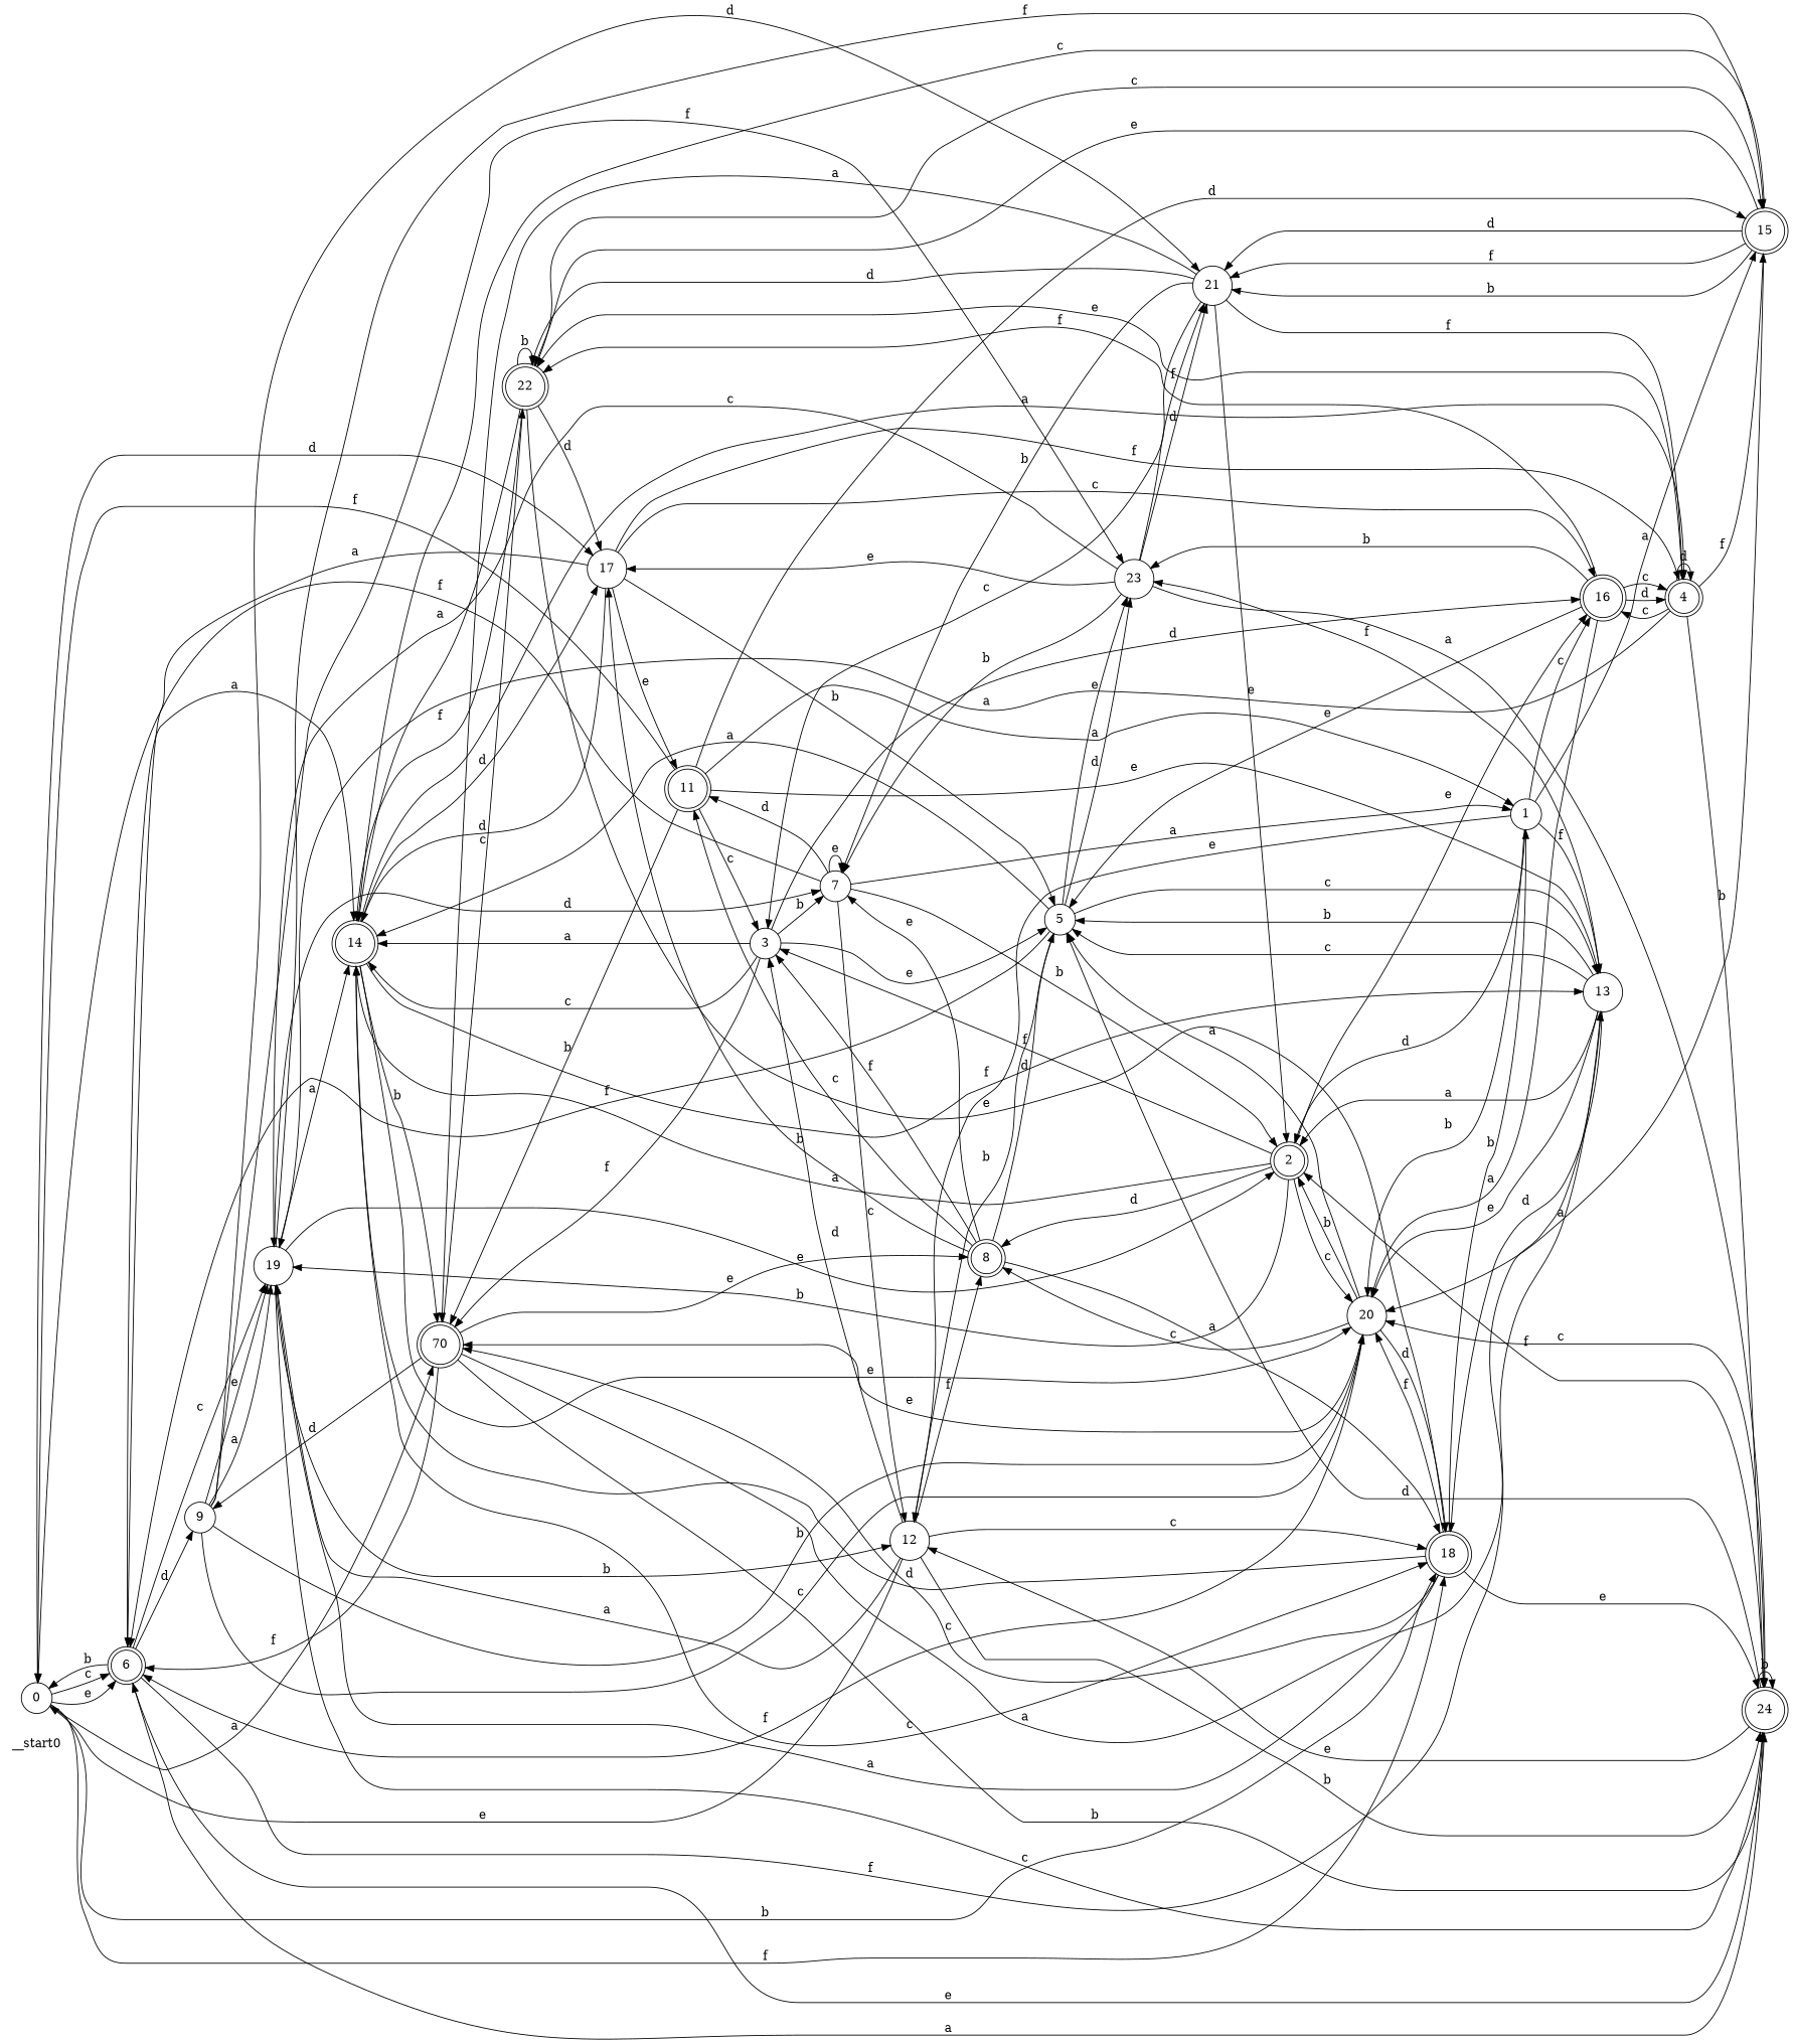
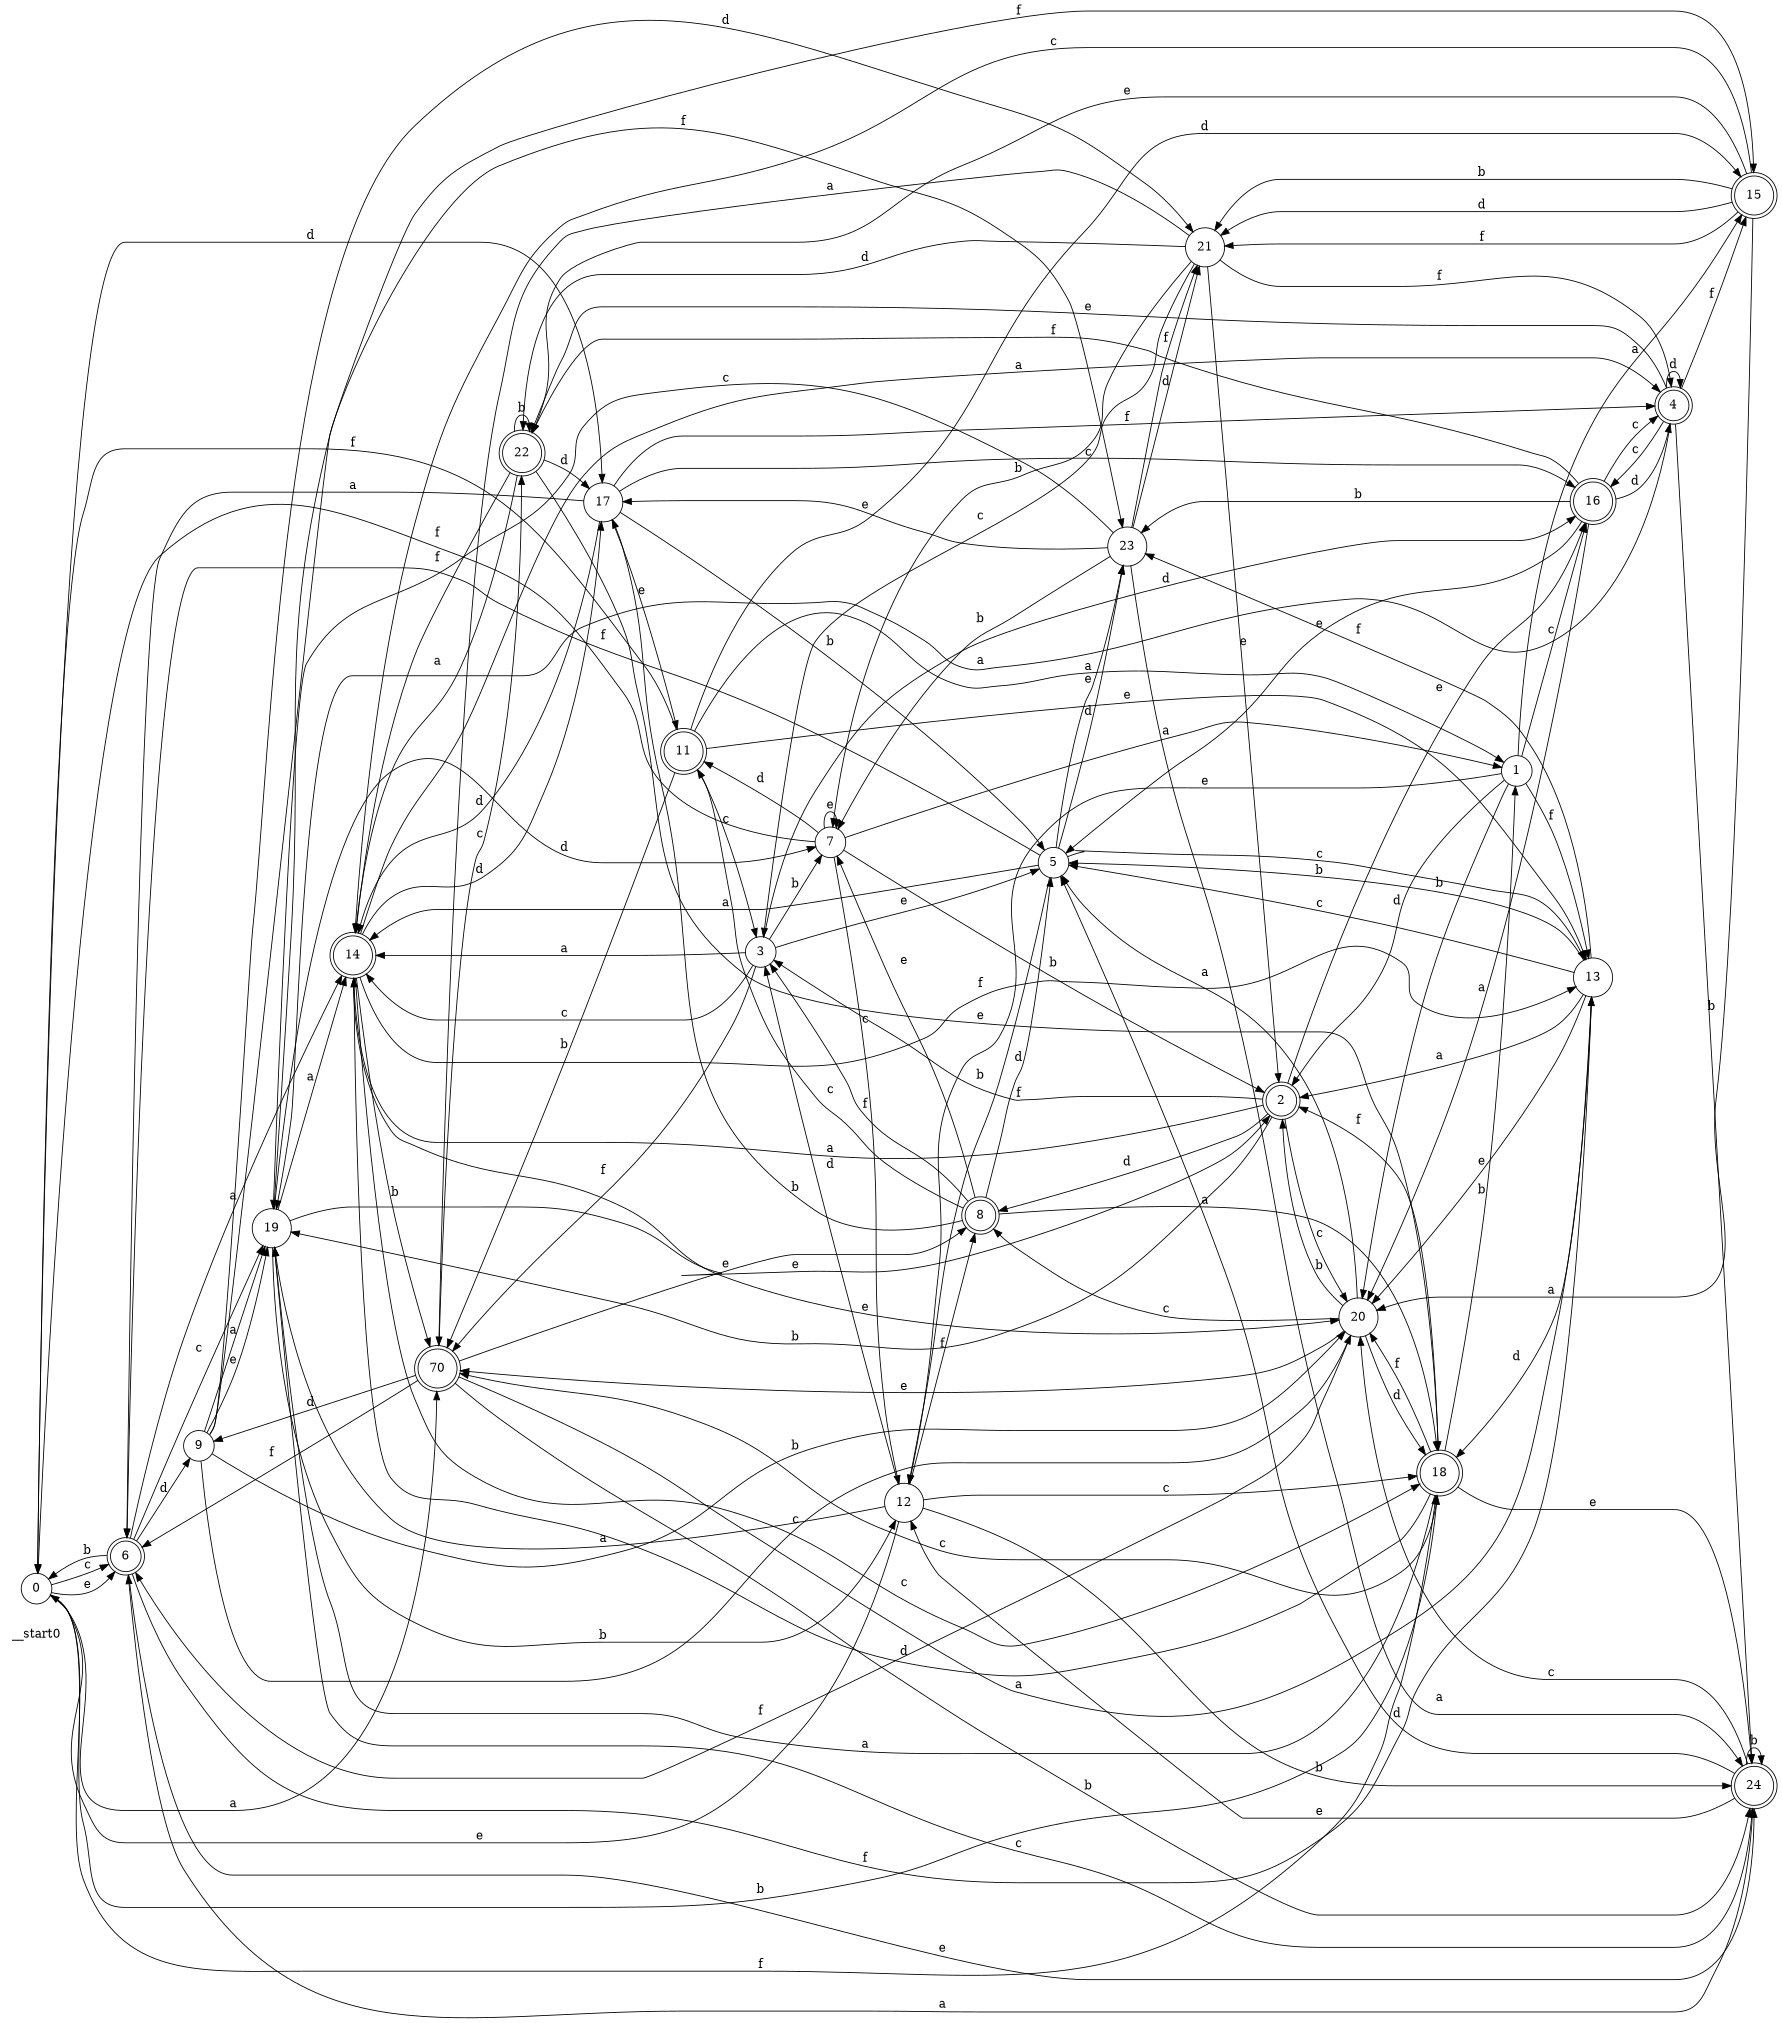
  digraph {
    rankdir=LR
    node [shape=circle color=black fillcolor=white style=filled]
    __start0 [shape=none color="" fillcolor="" style=""]
    n2 [label=0]
    n3 [label=6 shape=doublecircle style="rounded,filled"]
    n4 [label=70 shape=doublecircle style="rounded,filled"]
    n5 [label=17]
    n6 [label=18 shape=doublecircle style="rounded,filled"]
    n7 [label=13]
    n8 [label=14 shape=doublecircle style="rounded,filled"]
    n9 [label=19]
    n10 [label=24 shape=doublecircle style="rounded,filled"]
    n11 [label=9]
    n12 [label=8 shape=doublecircle style="rounded,filled"]
    n13 [label=22 shape=doublecircle style="rounded,filled"]
    n14 [label=16 shape=doublecircle style="rounded,filled"]
    n15 [label=5]
    n16 [label=4 shape=doublecircle style="rounded,filled"]
    n17 [label=11 shape=doublecircle style="rounded,filled"]
    n18 [label=1]
    n19 [label=20]
    n20 [label=2 shape=doublecircle style="rounded,filled"]
    n21 [label=12]
    n22 [label=15 shape=doublecircle style="rounded,filled"]
    n23 [label=3]
    n24 [label=23]
    n25 [label=21]
    n26 [label=7]
    n2 -> n3 [label=c]
    n2 -> n3 [label=e]
    n2 -> n4 [label=a]
    n2 -> n5 [label=d]
    n2 -> n6 [label=b]
    n2 -> n6 [label=f]
    n3 -> n2 [label=b]
    n3 -> n7 [label=f]
    n3 -> n8 [label=a]
    n3 -> n9 [label=c]
    n3 -> n10 [label=e]
    n3 -> n11 [label=d]
    n4 -> n3 [label=f]
    n4 -> n7 [label=a]
    n4 -> n10 [label=b]
    n4 -> n11 [label=d]
    n4 -> n12 [label=e]
    n4 -> n13 [label=c]
    n5 -> n3 [label=a]
    n5 -> n8 [label=d]
    n5 -> n14 [label=c]
    n5 -> n15 [label=b]
    n5 -> n16 [label=f]
    n5 -> n17 [label=e]
    n6 -> n4 [label=c]
    n6 -> n8 [label=d]
    n6 -> n9 [label=a]
    n6 -> n10 [label=e]
    n6 -> n18 [label=b]
    n6 -> n19 [label=f]
    n7 -> n6 [label=d]
    n7 -> n15 [label=b]
    n7 -> n15 [label=c]
    n7 -> n19 [label=e]
    n7 -> n20 [label=a]
    n7 -> n24 [label=f]
    n8 -> n4 [label=b]
    n8 -> n5 [label=d]
    n8 -> n6 [label=c]
    n8 -> n7 [label=f]
    n8 -> n16 [label=a]
    n8 -> n19 [label=e]
    n9 -> n8 [label=a]
    n9 -> n10 [label=c]
    n9 -> n20 [label=e]
    n9 -> n21 [label=b]
    n9 -> n22 [label=f]
    n9 -> n26 [label=d]
    n10 -> n3 [label=a]
    n10 -> n10 [label=b]
    n10 -> n15 [label=d]
    n10 -> n19 [label=c]
-   n10 -> n20 [label=f]
+   n6 -> n20 [label=f]
    n10 -> n21 [label=e]
    n11 -> n9 [label=a]
    n11 -> n9 [label=e]
    n11 -> n19 [label=b]
    n11 -> n19 [label=c]
    n11 -> n24 [label=f]
    n11 -> n25 [label=d]
    n12 -> n5 [label=b]
    n12 -> n6 [label=a]
    n12 -> n15 [label=d]
    n12 -> n17 [label=c]
    n12 -> n23 [label=f]
    n12 -> n26 [label=e]
    n13 -> n5 [label=d]
    n13 -> n6 [label=e]
    n13 -> n8 [label=a]
    n13 -> n8 [label=f]
    n13 -> n13 [label=b]
-   n13 -> n22 [label=c]
    n14 -> n13 [label=f]
    n14 -> n15 [label=e]
    n14 -> n16 [label=c]
    n14 -> n16 [label=d]
    n14 -> n19 [label=a]
    n14 -> n24 [label=b]
    n15 -> n3 [label=f]
    n15 -> n7 [label=c]
    n15 -> n8 [label=a]
    n15 -> n21 [label=b]
    n15 -> n24 [label=d]
    n15 -> n24 [label=e]
    n16 -> n9 [label=a]
    n16 -> n10 [label=b]
    n16 -> n13 [label=e]
    n16 -> n14 [label=c]
    n16 -> n16 [label=d]
    n16 -> n22 [label=f]
    n17 -> n2 [label=f]
    n17 -> n4 [label=b]
    n17 -> n7 [label=e]
    n17 -> n18 [label=a]
    n17 -> n22 [label=d]
    n17 -> n23 [label=c]
    n18 -> n7 [label=f]
    n18 -> n14 [label=c]
    n18 -> n19 [label=b]
    n18 -> n20 [label=d]
    n18 -> n21 [label=e]
    n18 -> n22 [label=a]
    n19 -> n3 [label=f]
    n19 -> n4 [label=e]
    n19 -> n6 [label=d]
    n19 -> n12 [label=c]
    n19 -> n15 [label=a]
    n19 -> n20 [label=b]
    n20 -> n8 [label=a]
    n20 -> n9 [label=b]
    n20 -> n12 [label=d]
    n20 -> n14 [label=e]
    n20 -> n19 [label=c]
    n20 -> n23 [label=f]
    n21 -> n2 [label=e]
    n21 -> n6 [label=c]
    n21 -> n9 [label=a]
    n21 -> n10 [label=b]
    n21 -> n12 [label=f]
    n21 -> n23 [label=d]
    n22 -> n8 [label=c]
    n22 -> n13 [label=e]
    n22 -> n19 [label=a]
    n22 -> n25 [label=b]
    n22 -> n25 [label=d]
    n22 -> n25 [label=f]
    n23 -> n4 [label=f]
    n23 -> n8 [label=a]
    n23 -> n8 [label=c]
    n23 -> n14 [label=d]
    n23 -> n15 [label=e]
    n23 -> n26 [label=b]
    n24 -> n5 [label=e]
    n24 -> n9 [label=c]
    n24 -> n10 [label=a]
    n24 -> n25 [label=d]
    n24 -> n25 [label=f]
    n24 -> n26 [label=b]
    n25 -> n4 [label=a]
    n25 -> n13 [label=d]
    n25 -> n16 [label=f]
    n25 -> n20 [label=e]
    n25 -> n23 [label=c]
    n25 -> n26 [label=b]
    n26 -> n2 [label=f]
    n26 -> n17 [label=d]
    n26 -> n18 [label=a]
    n26 -> n20 [label=b]
    n26 -> n21 [label=c]
    n26 -> n26 [label=e]
  }
